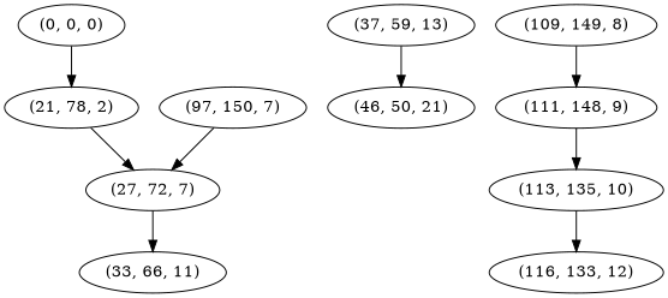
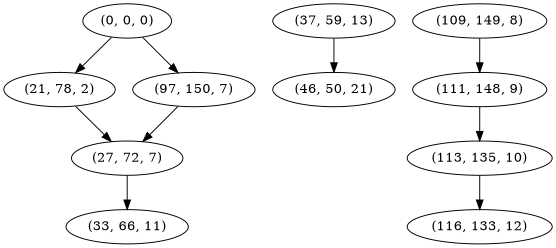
  digraph {
    "(0, 0, 0)"
    "(21, 78, 2)"
    "(97, 150, 7)"
    "(27, 72, 7)"
    "(33, 66, 11)"
    "(37, 59, 13)"
    "(46, 50, 21)"
    "(109, 149, 8)"
    "(111, 148, 9)"
    "(113, 135, 10)"
    "(116, 133, 12)"
    "(0, 0, 0)" -> "(21, 78, 2)"
+   "(0, 0, 0)" -> "(97, 150, 7)"
    "(21, 78, 2)" -> "(27, 72, 7)"
    "(97, 150, 7)" -> "(27, 72, 7)"
    "(27, 72, 7)" -> "(33, 66, 11)"
    "(37, 59, 13)" -> "(46, 50, 21)"
    "(109, 149, 8)" -> "(111, 148, 9)"
    "(111, 148, 9)" -> "(113, 135, 10)"
    "(113, 135, 10)" -> "(116, 133, 12)"
  }
